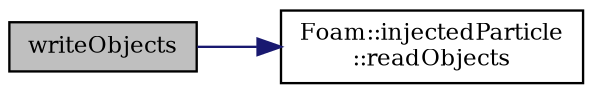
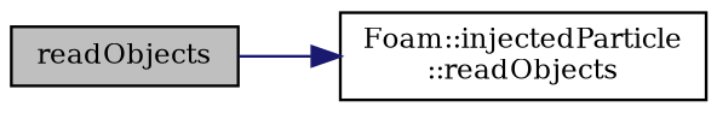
  digraph {
    rankdir=LR
    fontname="DejaVu Serif"
    node [color=black fontname="DejaVu Serif" fontsize=10 shape=record]
-   n1 [fillcolor=grey75 fontcolor=black height=0.2 label=writeObjects style=filled width=0.4]
+   n1 [fillcolor=grey75 fontcolor=black height=0.2 label=readObjects style=filled width=0.4]
    n2 [height=0.2 label="Foam::injectedParticle\l::readObjects" width=0.4]
    n1 -> n2 [color=midnightblue fontname="DejaVu Serif" fontsize=10 labelfontname=Helvetica labelfontsize=10 style=solid]
  }
